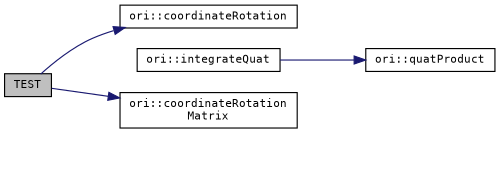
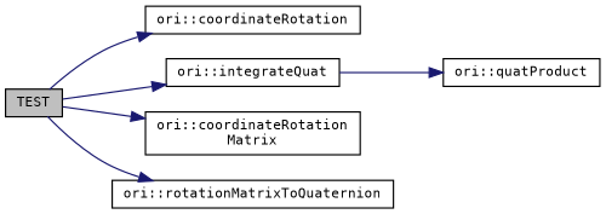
  digraph {
    fontname="DejaVu Sans Mono"
    rankdir=LR
    node [color=black fillcolor=white fontname="DejaVu Sans Mono" fontsize=10 shape=record style=filled]
    edge [color=midnightblue fontname="DejaVu Sans Mono" fontsize=10 labelfontname=FreeSans labelfontsize=10 style=solid]
    n1 [fillcolor=grey75 fontcolor=black height=0.2 label=TEST width=0.4]
    n2 [height=0.2 label="ori::coordinateRotation" width=0.4]
    n3 [height=0.2 label="ori::integrateQuat" width=0.4]
    n4 [height=0.2 label="ori::coordinateRotation\lMatrix" width=0.4]
+   n5 [height=0.2 label="ori::rotationMatrixToQuaternion" width=0.4]
    n6 [height=0.2 label="ori::quatProduct" width=0.4]
    n1 -> n2
+   n1 -> n3
    n1 -> n4
+   n1 -> n5
    n3 -> n6
  }
